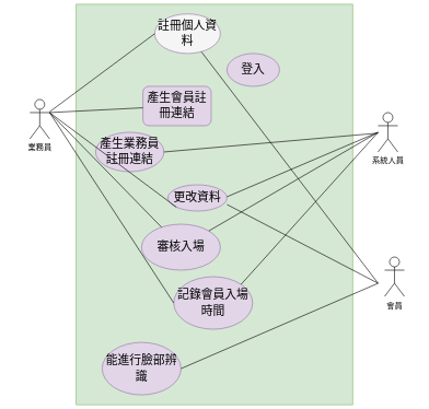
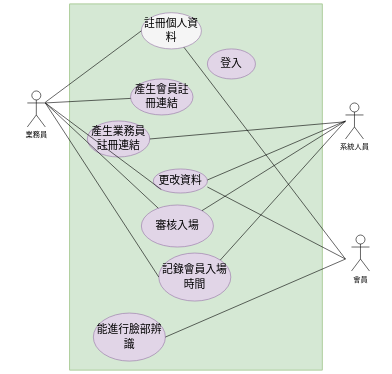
  <mxCell id="0" />
  <mxCell id="1" parent="0" />
  <mxCell id="2" value="" style="rounded=0;whiteSpace=wrap;html=1;rotation=90;fillColor=#d5e8d4;strokeColor=#82b366;" vertex="1" parent="1"><mxGeometry x="20.95" y="100.7" width="610" height="420.62" as="geometry" /></mxCell>
  <mxCell id="3" value="&lt;div style=&quot;font-family: &amp;#34;consolas&amp;#34; , &amp;#34;courier new&amp;#34; , monospace ; font-size: 18px ; line-height: 24px&quot;&gt;註冊個人資料&lt;/div&gt;" style="ellipse;whiteSpace=wrap;html=1;fillColor=#f5f5f5;strokeColor=#9673a6;" vertex="1" parent="1"><mxGeometry x="235" y="20.7" width="100" height="60.3" as="geometry" /></mxCell>
  <mxCell id="4" value="業務員" style="shape=umlActor;verticalLabelPosition=bottom;verticalAlign=top;html=1;outlineConnect=0;" vertex="1" parent="1"><mxGeometry x="45" y="151" width="30" height="60" as="geometry" /></mxCell>
  <mxCell id="5" value="&lt;div style=&quot;font-family: &amp;#34;consolas&amp;#34; , &amp;#34;courier new&amp;#34; , monospace ; font-size: 18px ; line-height: 24px&quot;&gt;登入&lt;/div&gt;" style="ellipse;whiteSpace=wrap;html=1;fillColor=#e1d5e7;strokeColor=#9673a6;" vertex="1" parent="1"><mxGeometry x="345" y="81" width="80" height="50" as="geometry" /></mxCell>
  <mxCell id="6" value="&lt;div style=&quot;font-family: &amp;#34;consolas&amp;#34; , &amp;#34;courier new&amp;#34; , monospace ; font-size: 18px ; line-height: 24px&quot;&gt;產生業務員註冊連結&lt;/div&gt;" style="ellipse;whiteSpace=wrap;html=1;fillColor=#e1d5e7;strokeColor=#9673a6;" vertex="1" parent="1"><mxGeometry x="145" y="201" width="104" height="60" as="geometry" /></mxCell>
  <mxCell id="7" value="&lt;div style=&quot;font-family: &amp;#34;consolas&amp;#34; , &amp;#34;courier new&amp;#34; , monospace ; font-size: 18px ; line-height: 24px&quot;&gt;更改資料&lt;/div&gt;" style="ellipse;whiteSpace=wrap;html=1;labelBackgroundColor=none;strokeColor=#9673a6;fillColor=#e1d5e7;" vertex="1" parent="1"><mxGeometry x="255" y="281" width="90" height="40" as="geometry" /></mxCell>
  <mxCell id="8" value="" style="endArrow=none;html=1;rounded=0;fontColor=#000000;entryX=0;entryY=0.5;entryDx=0;entryDy=0;" edge="1" parent="1" target="3" source="4"><mxGeometry relative="1" as="geometry"><mxPoint x="85" y="181" as="sourcePoint" /><mxPoint x="225" y="301" as="targetPoint" /></mxGeometry></mxCell>
  <mxCell id="9" value="會員" style="shape=umlActor;verticalLabelPosition=bottom;verticalAlign=top;html=1;outlineConnect=0;" vertex="1" parent="1"><mxGeometry x="585" y="391" width="30" height="60" as="geometry" /></mxCell>
- <mxCell id="10" value="&lt;div style=&quot;font-family: &amp;#34;consolas&amp;#34; , &amp;#34;courier new&amp;#34; , monospace ; font-size: 18px ; line-height: 24px&quot;&gt;產生會員註冊連結&lt;/div&gt;" style="whiteSpace=wrap;html=1;fillColor=#e1d5e7;strokeColor=#9673a6;rounded=1;" vertex="1" parent="1"><mxGeometry x="217" y="131" width="104" height="60" as="geometry" /></mxCell>
- <mxCell id="11" value="&lt;div style=&quot;font-family: &amp;#34;consolas&amp;#34; , &amp;#34;courier new&amp;#34; , monospace ; font-size: 18px ; line-height: 24px&quot;&gt;審核入場&lt;/div&gt;" style="ellipse;whiteSpace=wrap;html=1;labelBackgroundColor=none;strokeColor=#9673a6;fillColor=#e1d5e7;" vertex="1" parent="1"><mxGeometry x="215" y="341" width="120" height="70" as="geometry" /></mxCell>
+ <mxCell id="10" value="&lt;div style=&quot;font-family: &amp;#34;consolas&amp;#34; , &amp;#34;courier new&amp;#34; , monospace ; font-size: 18px ; line-height: 24px&quot;&gt;產生會員註冊連結&lt;/div&gt;" style="ellipse;whiteSpace=wrap;html=1;fillColor=#e1d5e7;strokeColor=#9673a6;" vertex="1" parent="1"><mxGeometry x="217" y="131" width="104" height="60" as="geometry" /></mxCell>
+ <mxCell id="11" value="&lt;div style=&quot;font-family: &amp;#34;consolas&amp;#34; , &amp;#34;courier new&amp;#34; , monospace ; font-size: 18px ; line-height: 24px&quot;&gt;審核入場&lt;/div&gt;" style="ellipse;whiteSpace=wrap;html=1;labelBackgroundColor=none;strokeColor=#9673a6;fillColor=#e1d5e7;" vertex="1" parent="1"><mxGeometry x="235" y="341" width="120" height="70" as="geometry" /></mxCell>
  <mxCell id="12" value="系統人員" style="shape=umlActor;verticalLabelPosition=bottom;verticalAlign=top;html=1;outlineConnect=0;" vertex="1" parent="1"><mxGeometry x="575" y="171" width="30" height="60" as="geometry" /></mxCell>
  <mxCell id="13" value="" style="endArrow=none;html=1;rounded=0;fontColor=#000000;" edge="1" parent="1" target="3"><mxGeometry relative="1" as="geometry"><mxPoint x="575" y="431" as="sourcePoint" /><mxPoint x="245" y="60.85" as="targetPoint" /></mxGeometry></mxCell>
  <mxCell id="14" value="&lt;div style=&quot;font-family: &amp;#34;consolas&amp;#34; , &amp;#34;courier new&amp;#34; , monospace ; font-size: 18px ; line-height: 24px&quot;&gt;記錄會員入場時間&lt;/div&gt;" style="ellipse;whiteSpace=wrap;html=1;fillColor=#e1d5e7;strokeColor=#9673a6;" vertex="1" parent="1"><mxGeometry x="264" y="421" width="120" height="80" as="geometry" /></mxCell>
  <mxCell id="15" value="&lt;div style=&quot;font-family: &amp;#34;consolas&amp;#34; , &amp;#34;courier new&amp;#34; , monospace ; font-size: 18px ; line-height: 24px&quot;&gt;&lt;div style=&quot;font-family: &amp;#34;consolas&amp;#34; , &amp;#34;courier new&amp;#34; , monospace ; line-height: 24px&quot;&gt;能進行臉部辨識&lt;/div&gt;&lt;/div&gt;" style="ellipse;whiteSpace=wrap;html=1;fillColor=#e1d5e7;strokeColor=#9673a6;" vertex="1" parent="1"><mxGeometry x="155" y="521" width="120" height="80" as="geometry" /></mxCell>
  <mxCell id="16" value="" style="endArrow=none;html=1;rounded=0;fontColor=#000000;exitX=1;exitY=0.333;exitDx=0;exitDy=0;exitPerimeter=0;" edge="1" parent="1" source="4" target="10"><mxGeometry relative="1" as="geometry"><mxPoint x="85" y="179.844" as="sourcePoint" /><mxPoint x="245" y="60.85" as="targetPoint" /></mxGeometry></mxCell>
  <mxCell id="17" value="" style="endArrow=none;html=1;rounded=0;fontColor=#000000;exitX=1;exitY=0.5;exitDx=0;exitDy=0;" edge="1" parent="1" source="6" target="12"><mxGeometry relative="1" as="geometry"><mxPoint x="85" y="181" as="sourcePoint" /><mxPoint x="227.206" y="173.67" as="targetPoint" /></mxGeometry></mxCell>
  <mxCell id="18" value="" style="endArrow=none;html=1;rounded=0;fontColor=#000000;exitX=1;exitY=0.5;exitDx=0;exitDy=0;" edge="1" parent="1"><mxGeometry relative="1" as="geometry"><mxPoint x="345" y="299.28" as="sourcePoint" /><mxPoint x="575" y="201" as="targetPoint" /></mxGeometry></mxCell>
  <mxCell id="19" value="" style="endArrow=none;html=1;rounded=0;fontColor=#000000;entryX=0;entryY=1;entryDx=0;entryDy=0;" edge="1" parent="1" target="7"><mxGeometry relative="1" as="geometry"><mxPoint x="75" y="171" as="sourcePoint" /><mxPoint x="585" y="211" as="targetPoint" /></mxGeometry></mxCell>
  <mxCell id="20" value="" style="endArrow=none;html=1;rounded=0;fontColor=#000000;" edge="1" parent="1"><mxGeometry relative="1" as="geometry"><mxPoint x="345" y="311" as="sourcePoint" /><mxPoint x="575" y="431" as="targetPoint" /></mxGeometry></mxCell>
  <mxCell id="21" value="" style="endArrow=none;html=1;rounded=0;fontColor=#000000;" edge="1" parent="1" target="11"><mxGeometry relative="1" as="geometry"><mxPoint x="75" y="171" as="sourcePoint" /><mxPoint x="305" y="291" as="targetPoint" /></mxGeometry></mxCell>
  <mxCell id="22" value="" style="endArrow=none;html=1;rounded=0;fontColor=#000000;" edge="1" parent="1" source="11"><mxGeometry relative="1" as="geometry"><mxPoint x="355" y="321" as="sourcePoint" /><mxPoint x="575" y="201" as="targetPoint" /></mxGeometry></mxCell>
  <mxCell id="23" value="" style="endArrow=none;html=1;rounded=0;fontColor=#000000;entryX=0;entryY=0.5;entryDx=0;entryDy=0;exitX=1;exitY=0.333;exitDx=0;exitDy=0;exitPerimeter=0;" edge="1" parent="1" source="4" target="14"><mxGeometry relative="1" as="geometry"><mxPoint x="85" y="181" as="sourcePoint" /><mxPoint x="273.163" y="356.334" as="targetPoint" /></mxGeometry></mxCell>
  <mxCell id="24" value="" style="endArrow=none;html=1;rounded=0;fontColor=#000000;entryX=1;entryY=0;entryDx=0;entryDy=0;" edge="1" parent="1" target="14"><mxGeometry relative="1" as="geometry"><mxPoint x="575" y="201" as="sourcePoint" /><mxPoint x="279" y="491" as="targetPoint" /></mxGeometry></mxCell>
  <mxCell id="25" value="" style="endArrow=none;html=1;rounded=0;fontColor=#000000;entryX=1;entryY=0.5;entryDx=0;entryDy=0;" edge="1" parent="1" target="15"><mxGeometry relative="1" as="geometry"><mxPoint x="575" y="431" as="sourcePoint" /><mxPoint x="381.426" y="462.716" as="targetPoint" /></mxGeometry></mxCell>
